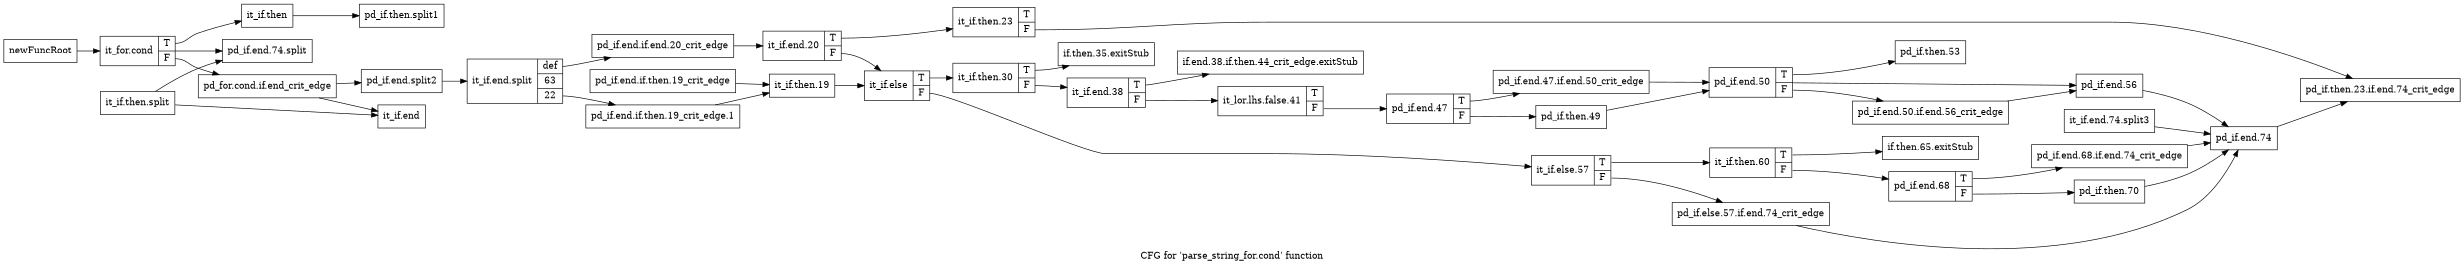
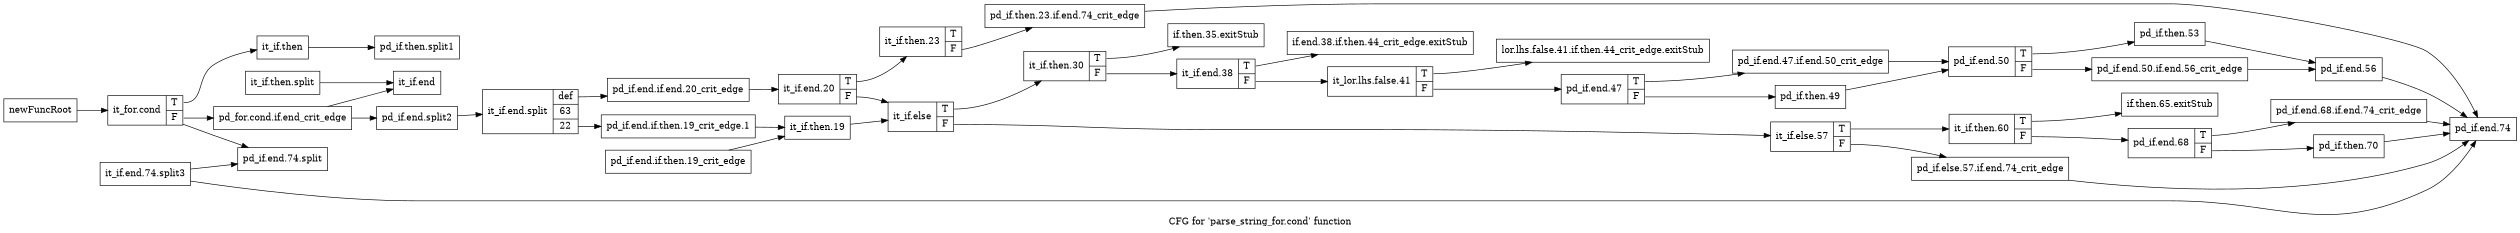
  digraph {
    label="CFG for 'parse_string_for.cond' function"
    rankdir=LR
    node [shape=record]
    n1 [label="{newFuncRoot}"]
    n2 [label="{it_for.cond|{<s0>T|<s1>F}}"]
    n3 [label="{it_if.then}"]
    n4 [label="{pd_for.cond.if.end_crit_edge}"]
    n5 [label="{pd_if.end.74.split}"]
    n6 [label="{pd_if.then.split1}"]
    n7 [label="{it_if.end}"]
    n8 [label="{pd_if.end.split2}"]
    n9 [label="{if.then.65.exitStub}"]
    n10 [label="{if.then.35.exitStub}"]
    n11 [label="{if.end.38.if.then.44_crit_edge.exitStub}"]
+   n12 [label="{lor.lhs.false.41.if.then.44_crit_edge.exitStub}"]
    n13 [label="{it_if.end.split|{<s0>def|<s1>63|<s2>22}}"]
    n14 [label="{it_if.then.split}"]
    n15 [label="{pd_if.end.if.end.20_crit_edge}"]
    n16 [label="{pd_if.end.if.then.19_crit_edge.1}"]
    n17 [label="{it_if.end.20|{<s0>T|<s1>F}}"]
    n18 [label="{pd_if.end.if.then.19_crit_edge}"]
    n19 [label="{it_if.then.19}"]
    n20 [label="{it_if.then.23|{<s0>T|<s1>F}}"]
    n21 [label="{it_if.else|{<s0>T|<s1>F}}"]
    n22 [label="{pd_if.then.23.if.end.74_crit_edge}"]
    n23 [label="{it_if.then.30|{<s0>T|<s1>F}}"]
    n24 [label="{it_if.else.57|{<s0>T|<s1>F}}"]
    n25 [label="{pd_if.end.74}"]
    n26 [label="{it_if.end.38|{<s0>T|<s1>F}}"]
    n27 [label="{it_if.then.60|{<s0>T|<s1>F}}"]
    n28 [label="{pd_if.else.57.if.end.74_crit_edge}"]
    n29 [label="{it_lor.lhs.false.41|{<s0>T|<s1>F}}"]
    n30 [label="{pd_if.end.68|{<s0>T|<s1>F}}"]
    n31 [label="{pd_if.end.68.if.end.74_crit_edge}"]
    n32 [label="{pd_if.then.70}"]
    n33 [label="{it_if.end.74.split3}"]
    n34 [label="{pd_if.end.47|{<s0>T|<s1>F}}"]
    n35 [label="{pd_if.end.47.if.end.50_crit_edge}"]
    n36 [label="{pd_if.then.49}"]
    n37 [label="{pd_if.end.50|{<s0>T|<s1>F}}"]
    n38 [label="{pd_if.then.53}"]
    n39 [label="{pd_if.end.50.if.end.56_crit_edge}"]
    n40 [label="{pd_if.end.56}"]
    n1 -> n2
    n2 -> n3 [tailport=s0]
    n2 -> n4 [tailport=s1]
    n2 -> n5
    n3 -> n6
    n4 -> n7
    n4 -> n8
    n8 -> n13
    n13 -> n15 [tailport=s0]
    n13 -> n16 [tailport=s2]
    n14 -> n7
    n15 -> n17
    n16 -> n19
    n17 -> n20 [tailport=s0]
    n17 -> n21 [tailport=s1]
    n18 -> n19
    n19 -> n21
    n20 -> n22 [tailport=s1]
    n21 -> n23 [tailport=s0]
    n21 -> n24 [tailport=s1]
-   n25 -> n22
+   n22 -> n25
    n23 -> n10 [tailport=s0]
    n23 -> n26 [tailport=s1]
    n24 -> n27 [tailport=s0]
    n24 -> n28 [tailport=s1]
    n26 -> n11 [tailport=s0]
    n26 -> n29 [tailport=s1]
    n27 -> n9 [tailport=s0]
    n27 -> n30 [tailport=s1]
    n28 -> n25
+   n29 -> n12 [tailport=s0]
    n29 -> n34 [tailport=s1]
    n30 -> n31 [tailport=s0]
    n30 -> n32 [tailport=s1]
    n31 -> n25
    n32 -> n25
-   n14 -> n5
+   n33 -> n5
    n33 -> n25
    n34 -> n35 [tailport=s0]
    n34 -> n36 [tailport=s1]
    n35 -> n37
    n36 -> n37
    n37 -> n38 [tailport=s0]
    n37 -> n39 [tailport=s1]
-   n37 -> n40
+   n38 -> n40
    n39 -> n40
    n40 -> n25
  }
